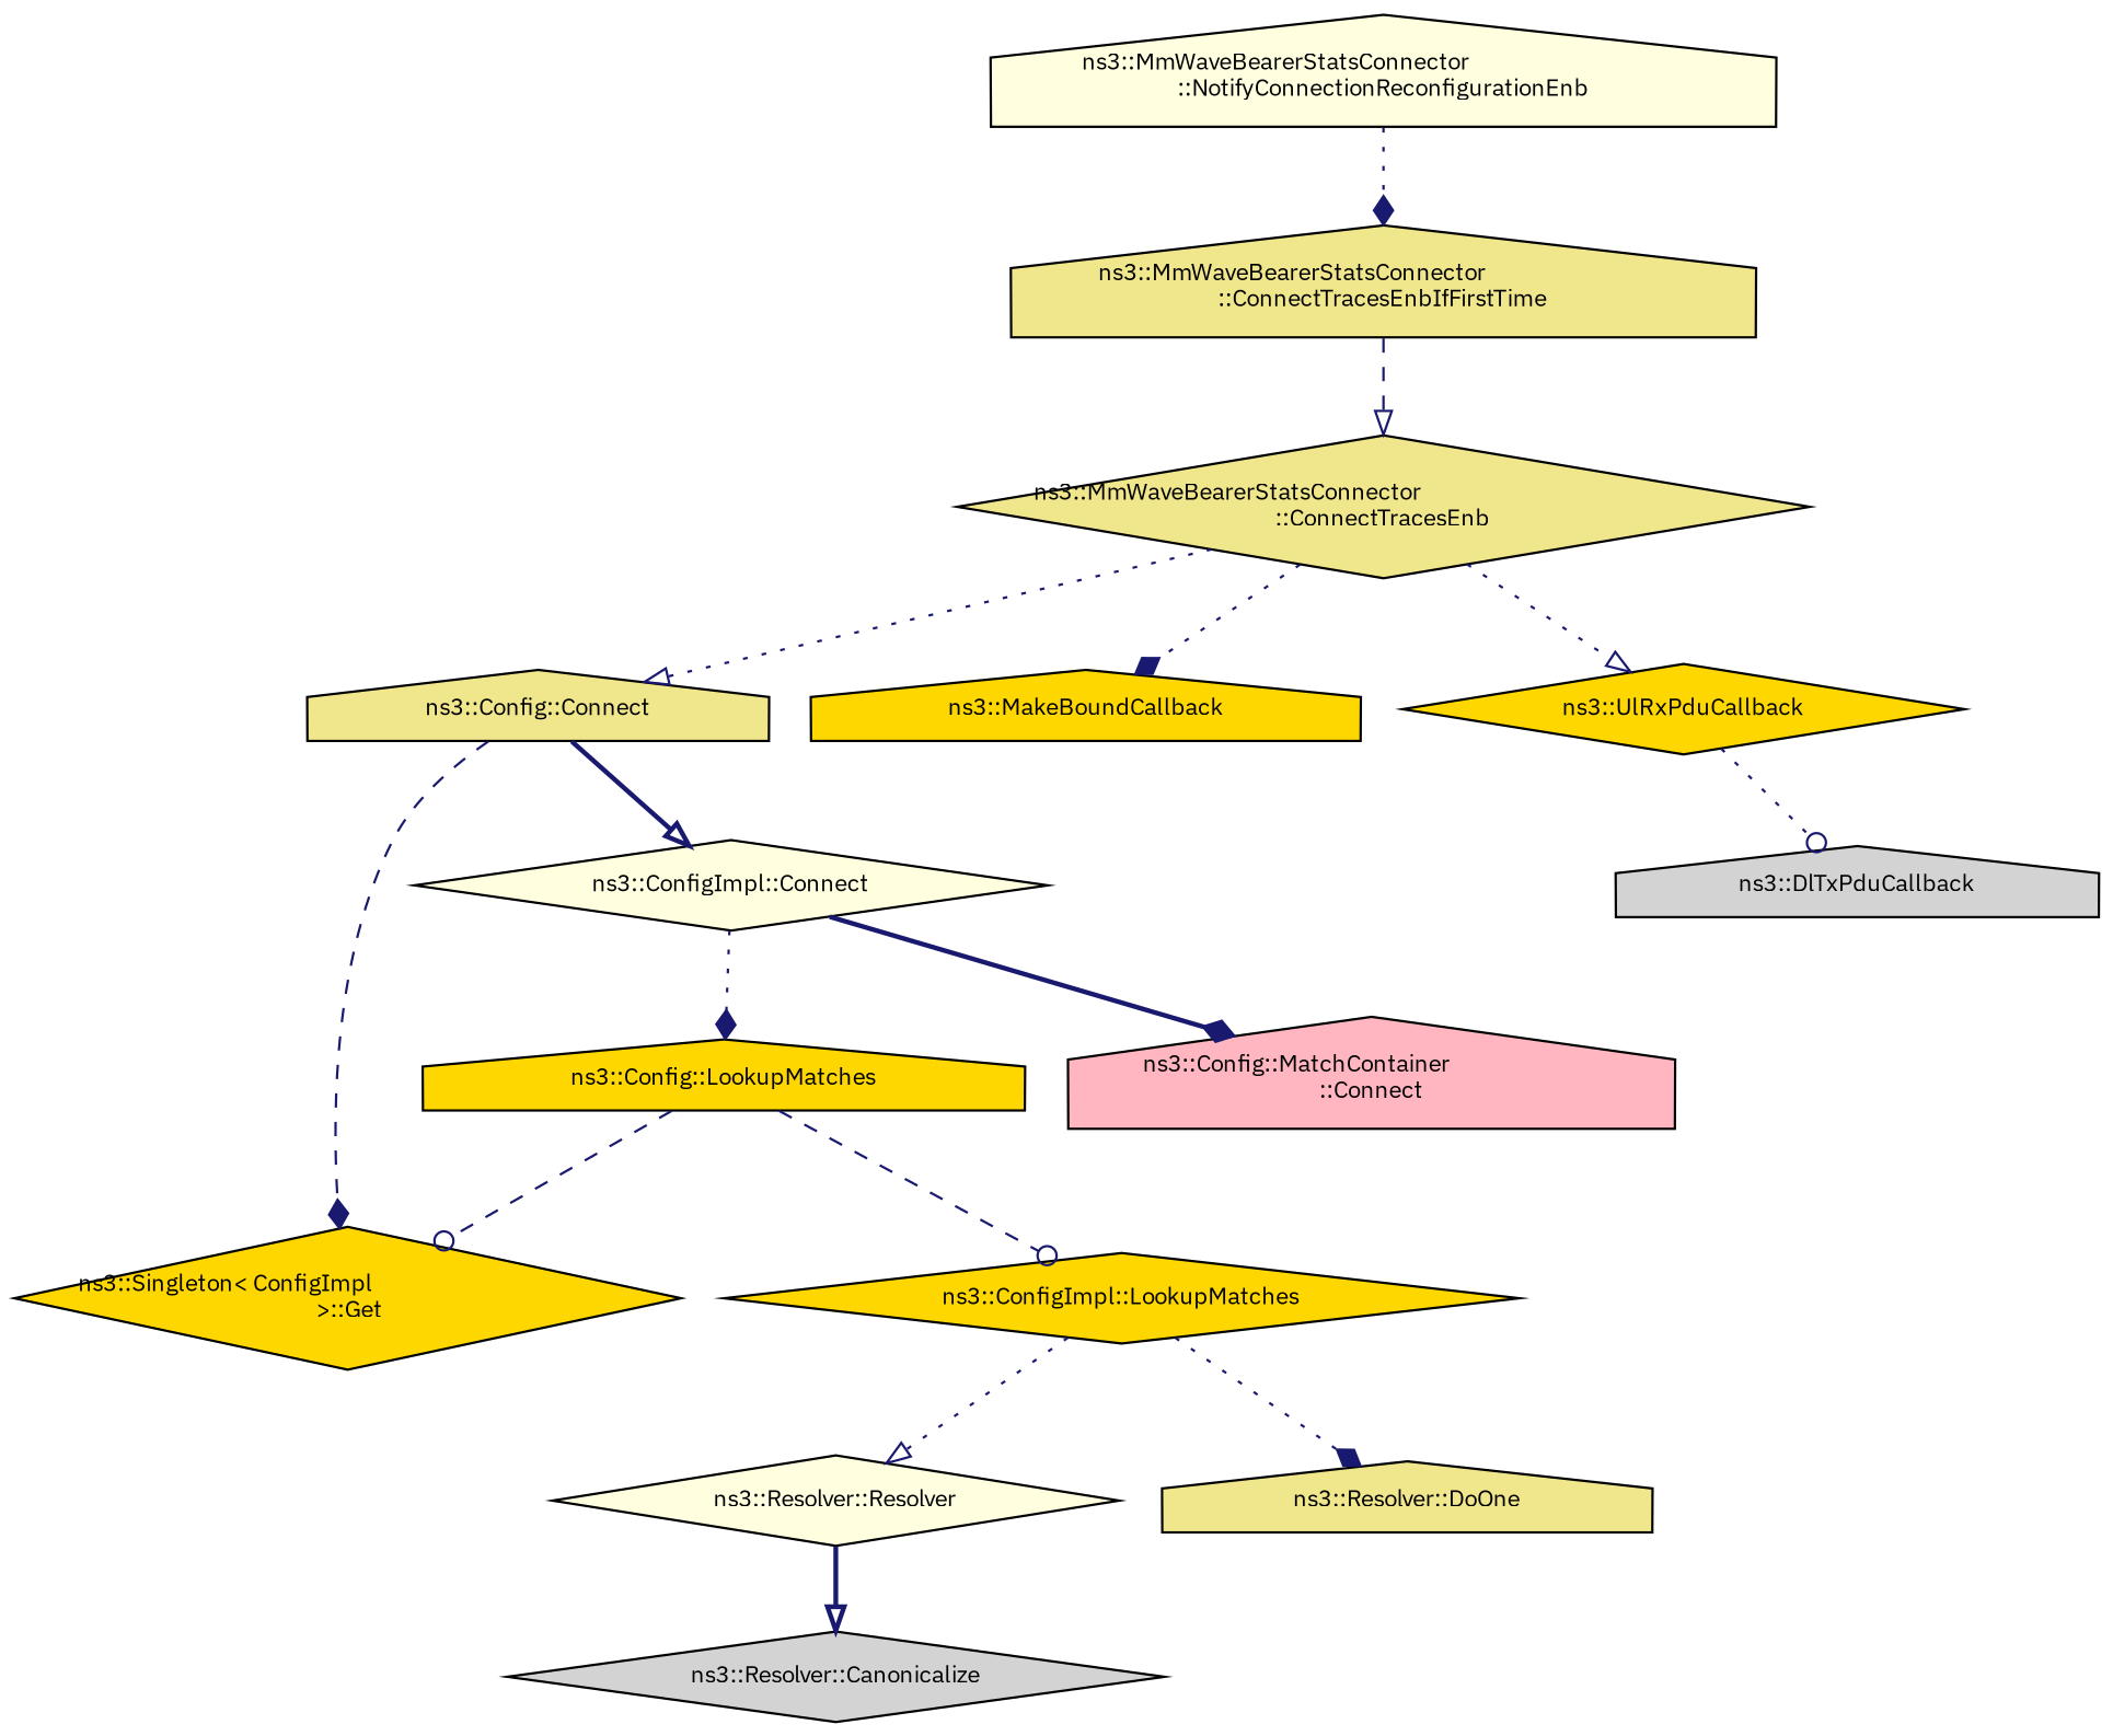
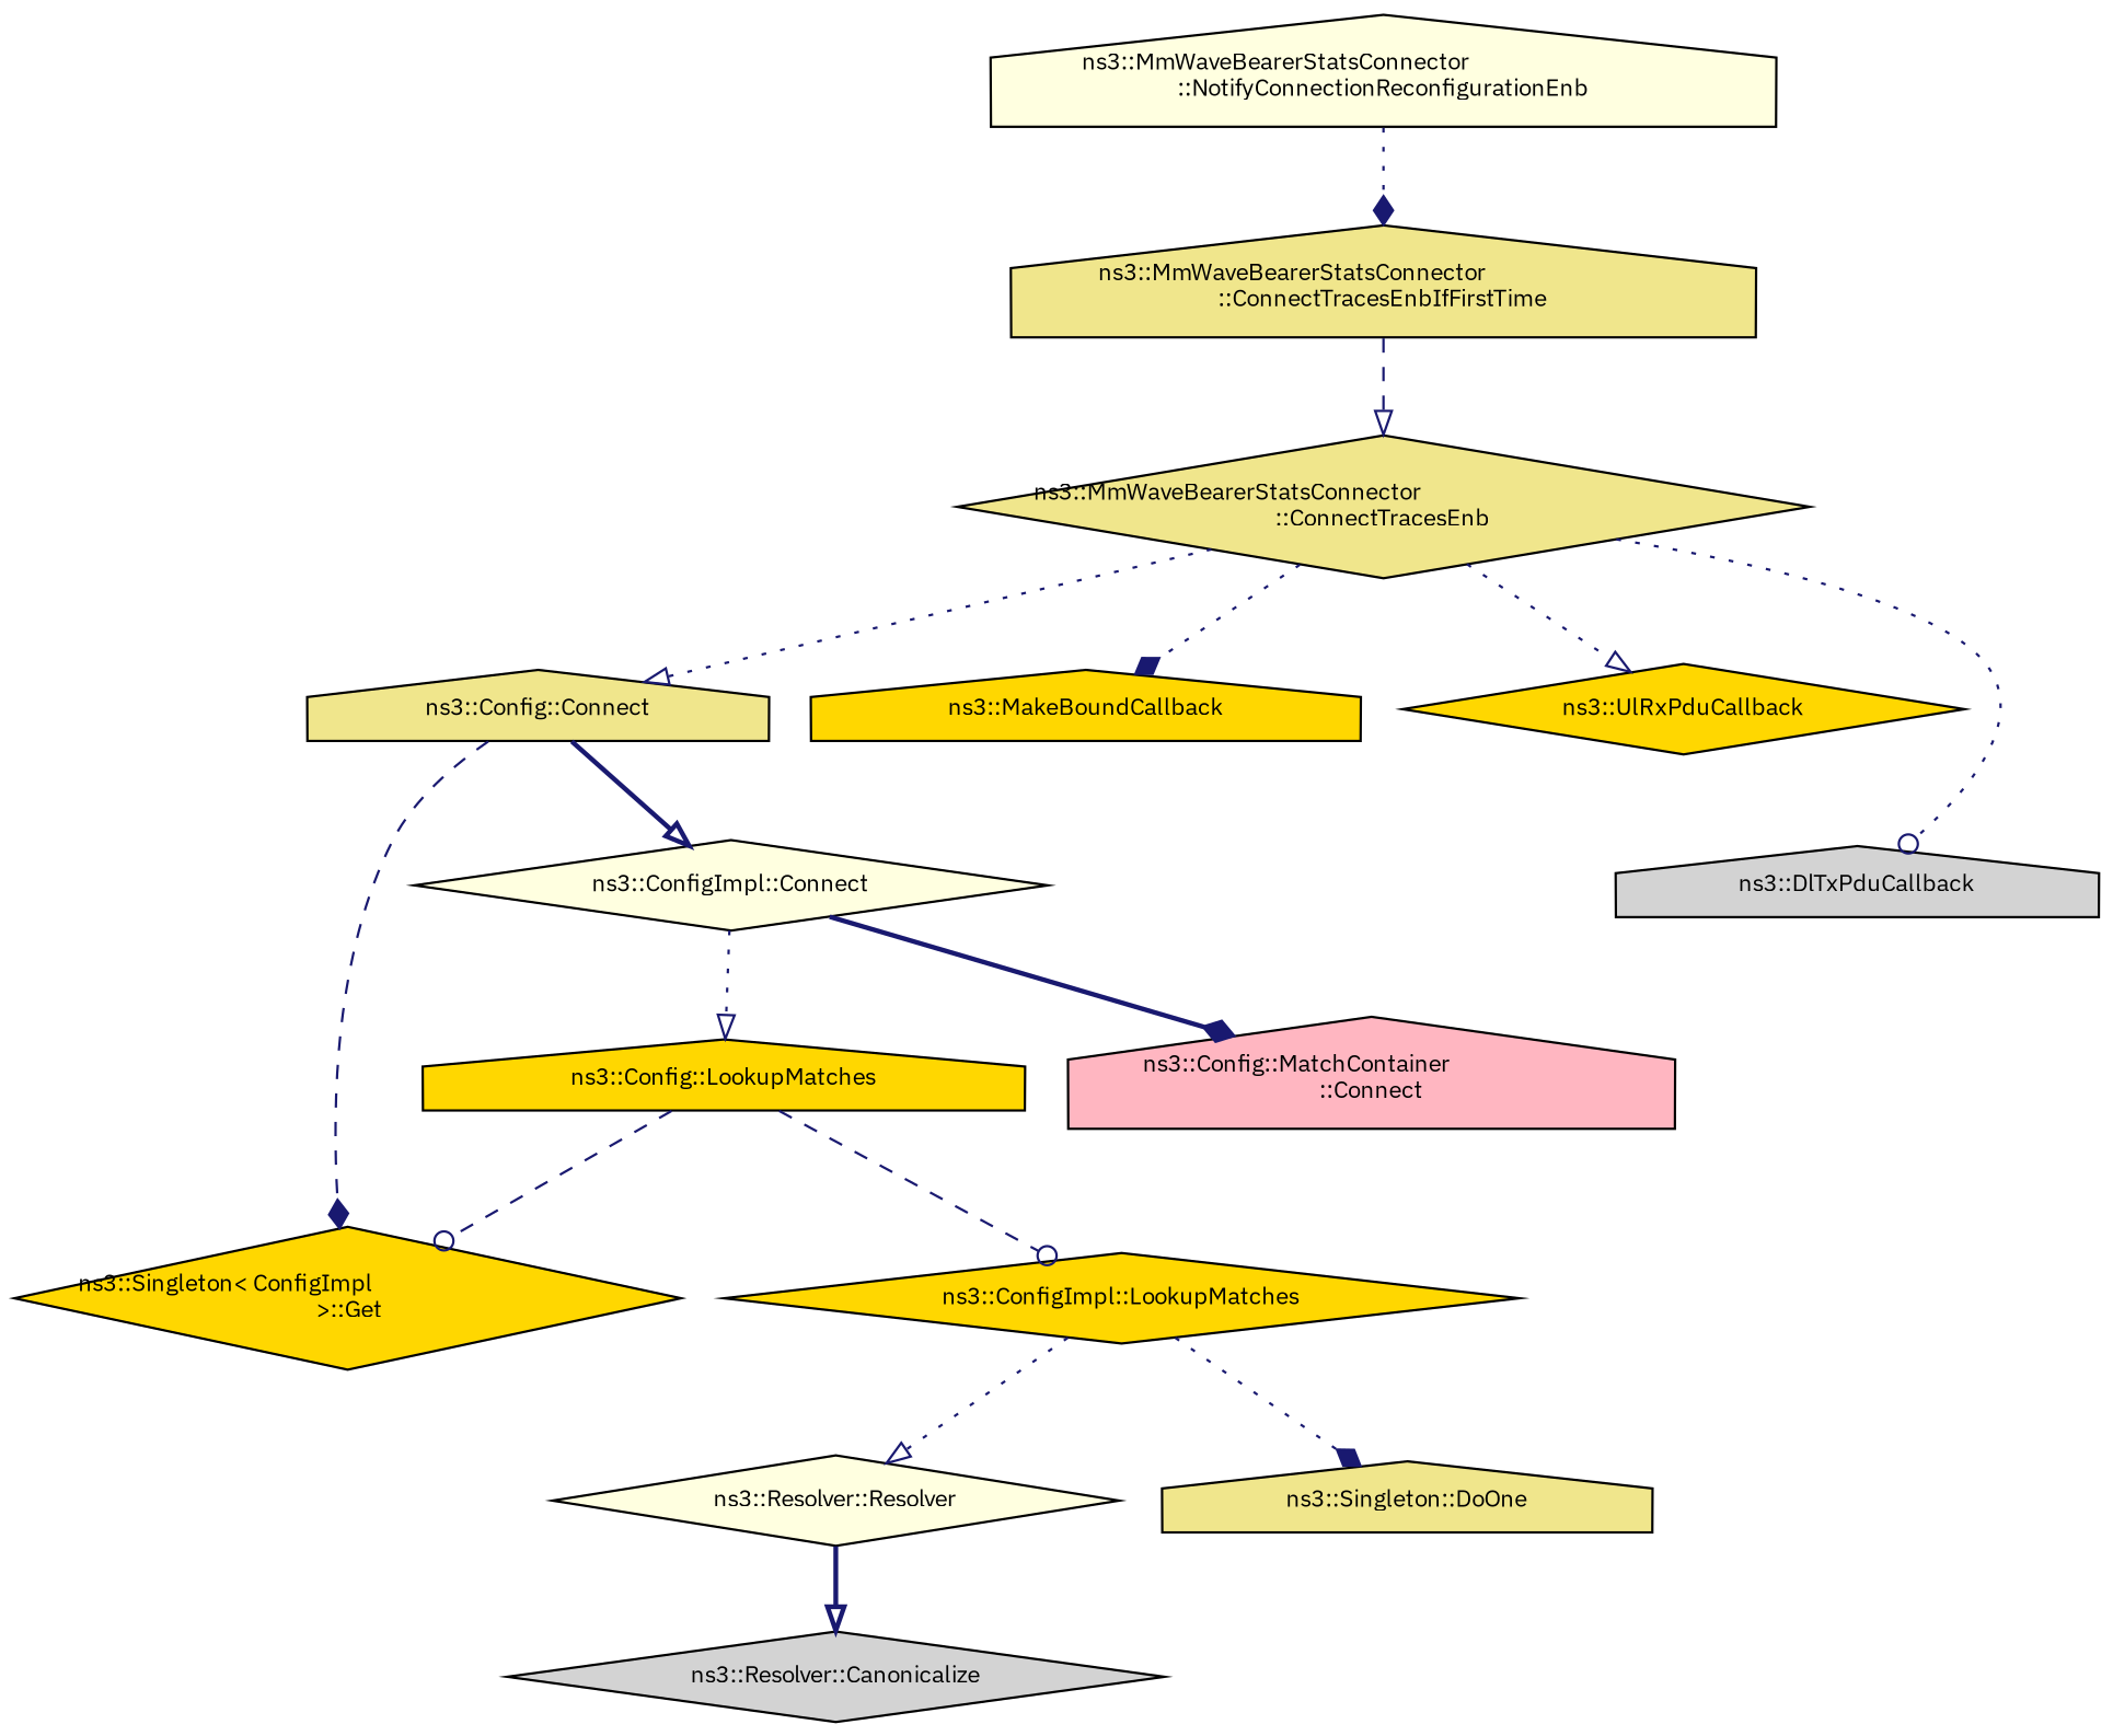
  digraph {
    fontname="IBM Plex Sans"
    rankdir=TB
    node [color=black fillcolor=gold fontname="IBM Plex Sans" fontsize=10 shape=house style=filled]
    edge [arrowhead=onormal color=midnightblue fontname="IBM Plex Sans" fontsize=10 labelfontname=Helvetica labelfontsize=10 style=dotted]
    n1 [fillcolor=lightyellow fontcolor=black height=0.2 label="ns3::MmWaveBearerStatsConnector\l::NotifyConnectionReconfigurationEnb" width=0.4]
    n2 [fillcolor=khaki height=0.2 label="ns3::MmWaveBearerStatsConnector\l::ConnectTracesEnbIfFirstTime" width=0.4]
    n3 [fillcolor=khaki height=0.2 label="ns3::MmWaveBearerStatsConnector\l::ConnectTracesEnb" shape=diamond width=0.4]
    n4 [fillcolor=khaki height=0.2 label="ns3::Config::Connect" width=0.4]
    n5 [height=0.2 label="ns3::MakeBoundCallback" width=0.4]
    n6 [height=0.2 label="ns3::UlRxPduCallback" shape=diamond width=0.4]
    n7 [fillcolor=lightgrey height=0.2 label="ns3::DlTxPduCallback" width=0.4]
    n8 [height=0.2 label="ns3::Singleton\< ConfigImpl\l \>::Get" shape=diamond width=0.4]
    n9 [fillcolor=lightyellow height=0.2 label="ns3::ConfigImpl::Connect" shape=diamond width=0.4]
    n10 [height=0.2 label="ns3::Config::LookupMatches" width=0.4]
    n11 [fillcolor=lightpink height=0.2 label="ns3::Config::MatchContainer\l::Connect" width=0.4]
    n12 [height=0.2 label="ns3::ConfigImpl::LookupMatches" shape=diamond width=0.4]
    n13 [fillcolor=lightyellow height=0.2 label="ns3::Resolver::Resolver" shape=diamond width=0.4]
-   n14 [fillcolor=khaki height=0.2 label="ns3::Resolver::DoOne" width=0.4]
+   n14 [fillcolor=khaki height=0.2 label="ns3::Singleton::DoOne" width=0.4]
    n15 [fillcolor=lightgrey height=0.2 label="ns3::Resolver::Canonicalize" shape=diamond width=0.4]
    n1 -> n2 [arrowhead=diamond]
    n2 -> n3 [style=dashed]
    n3 -> n4
    n3 -> n5 [arrowhead=diamond]
    n3 -> n6
-   n6 -> n7 [arrowhead=odot]
+   n3 -> n7 [arrowhead=odot]
    n4 -> n8 [arrowhead=diamond style=dashed]
    n4 -> n9 [style=bold]
-   n9 -> n10 [arrowhead=diamond]
+   n9 -> n10
    n9 -> n11 [arrowhead=diamond style=bold]
    n10 -> n8 [arrowhead=odot style=dashed]
    n10 -> n12 [arrowhead=odot style=dashed]
    n12 -> n13
    n12 -> n14 [arrowhead=diamond]
    n13 -> n15 [style=bold]
  }
